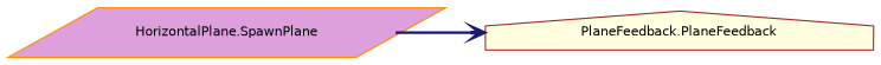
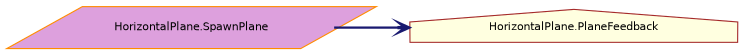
  digraph {
    rankdir=LR
    node [fontname=Helvetica fontsize=10 style=filled]
    n1 [color=darkorange fillcolor=plum fontcolor=black height=0.2 label="HorizontalPlane.SpawnPlane" shape=parallelogram width=0.4]
-   n2 [color=brown fillcolor=lightyellow height=0.2 label="PlaneFeedback.PlaneFeedback" shape=house width=0.4]
+   n2 [color=brown fillcolor=lightyellow height=0.2 label="HorizontalPlane.PlaneFeedback" shape=house width=0.4]
    n1 -> n2 [color=midnightblue fontname=Helvetica fontsize=10 labelfontname=Helvetica labelfontsize=10 style=bold arrowhead=vee]
  }
